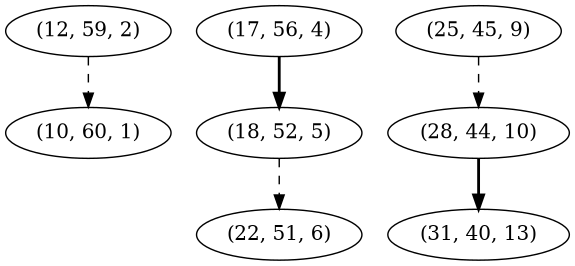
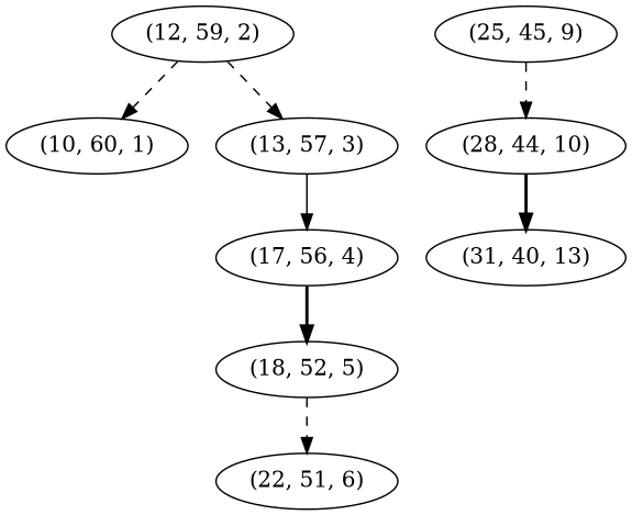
  digraph {
    edge [style=dashed]
    "(12, 59, 2)"
    "(10, 60, 1)"
+   "(13, 57, 3)"
    "(17, 56, 4)"
    "(18, 52, 5)"
    "(22, 51, 6)"
    "(25, 45, 9)"
    "(28, 44, 10)"
    "(31, 40, 13)"
    "(12, 59, 2)" -> "(10, 60, 1)"
+   "(12, 59, 2)" -> "(13, 57, 3)"
+   "(13, 57, 3)" -> "(17, 56, 4)" [style=solid]
    "(17, 56, 4)" -> "(18, 52, 5)" [style=bold]
    "(18, 52, 5)" -> "(22, 51, 6)"
    "(25, 45, 9)" -> "(28, 44, 10)"
    "(28, 44, 10)" -> "(31, 40, 13)" [style=bold]
  }
